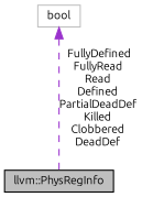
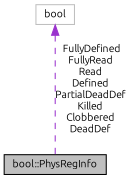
  digraph {
    fontname=Ubuntu
    node [fontname=Ubuntu fontsize=10 shape=record]
-   n1 [color=black fillcolor=grey75 fontcolor=black height=0.2 label="llvm::PhysRegInfo" style=filled width=0.4]
+   n1 [color=black fillcolor=grey75 fontcolor=black height=0.2 label="bool::PhysRegInfo" style=filled width=0.4]
    n2 [color=grey75 height=0.2 label=bool width=0.4]
    n2 -> n1 [color=darkorchid3 dir=back fontname=Ubuntu fontsize=10 label=" FullyDefined\nFullyRead\nRead\nDefined\nPartialDeadDef\nKilled\nClobbered\nDeadDef" labelfontname=Helvetica labelfontsize=10 style=dashed]
  }
